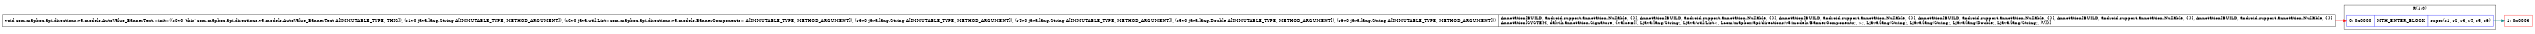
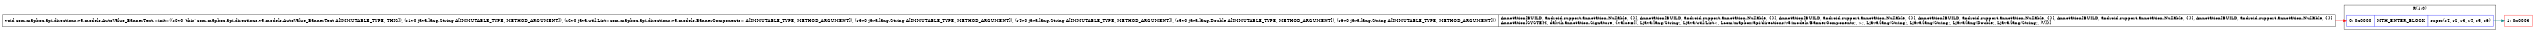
  digraph {
    rankdir=LR
    node [shape=record]
-   n1 [color=blue label="{0\:\ 0x0000|MTH_ENTER_BLOCK\l|super(r1, r2, r3, r4, r5, r6)\l}"]
+   n1 [color=blue label="{0\:\ 0x0000|MTH_ENTER_BLOCK\l|super(r4, r2, r3, r4, r5, r6)\l}"]
    n2 [color=red label="{1\:\ 0x0003}"]
    n3 [label="{void com.mapbox.api.directions.v5.models.AutoValue_BannerText.\<init\>((r0v0 'this' com.mapbox.api.directions.v5.models.AutoValue_BannerText A[IMMUTABLE_TYPE, THIS]), (r1v0 java.lang.String A[IMMUTABLE_TYPE, METHOD_ARGUMENT]), (r2v0 java.util.List\<com.mapbox.api.directions.v5.models.BannerComponents\> A[IMMUTABLE_TYPE, METHOD_ARGUMENT]), (r3v0 java.lang.String A[IMMUTABLE_TYPE, METHOD_ARGUMENT]), (r4v0 java.lang.String A[IMMUTABLE_TYPE, METHOD_ARGUMENT]), (r5v0 java.lang.Double A[IMMUTABLE_TYPE, METHOD_ARGUMENT]), (r6v0 java.lang.String A[IMMUTABLE_TYPE, METHOD_ARGUMENT]))  | Annotation[BUILD, android.support.annotation.Nullable, \{\}], Annotation[BUILD, android.support.annotation.Nullable, \{\}], Annotation[BUILD, android.support.annotation.Nullable, \{\}], Annotation[BUILD, android.support.annotation.Nullable, \{\}], Annotation[BUILD, android.support.annotation.Nullable, \{\}], Annotation[BUILD, android.support.annotation.Nullable, \{\}]\lAnnotation[SYSTEM, dalvik.annotation.Signature, \{value=[(, Ljava\/lang\/String;, Ljava\/util\/List\<, Lcom\/mapbox\/api\/directions\/v5\/models\/BannerComponents;, \>;, Ljava\/lang\/String;, Ljava\/lang\/String;, Ljava\/lang\/Double;, Ljava\/lang\/String;, )V]\}]\l}"]
    subgraph cluster_1 {
      label="R(1:0)"
      n1
    }
    n1 -> n2 [color=teal]
    n3 -> n1 [color=red]
  }
